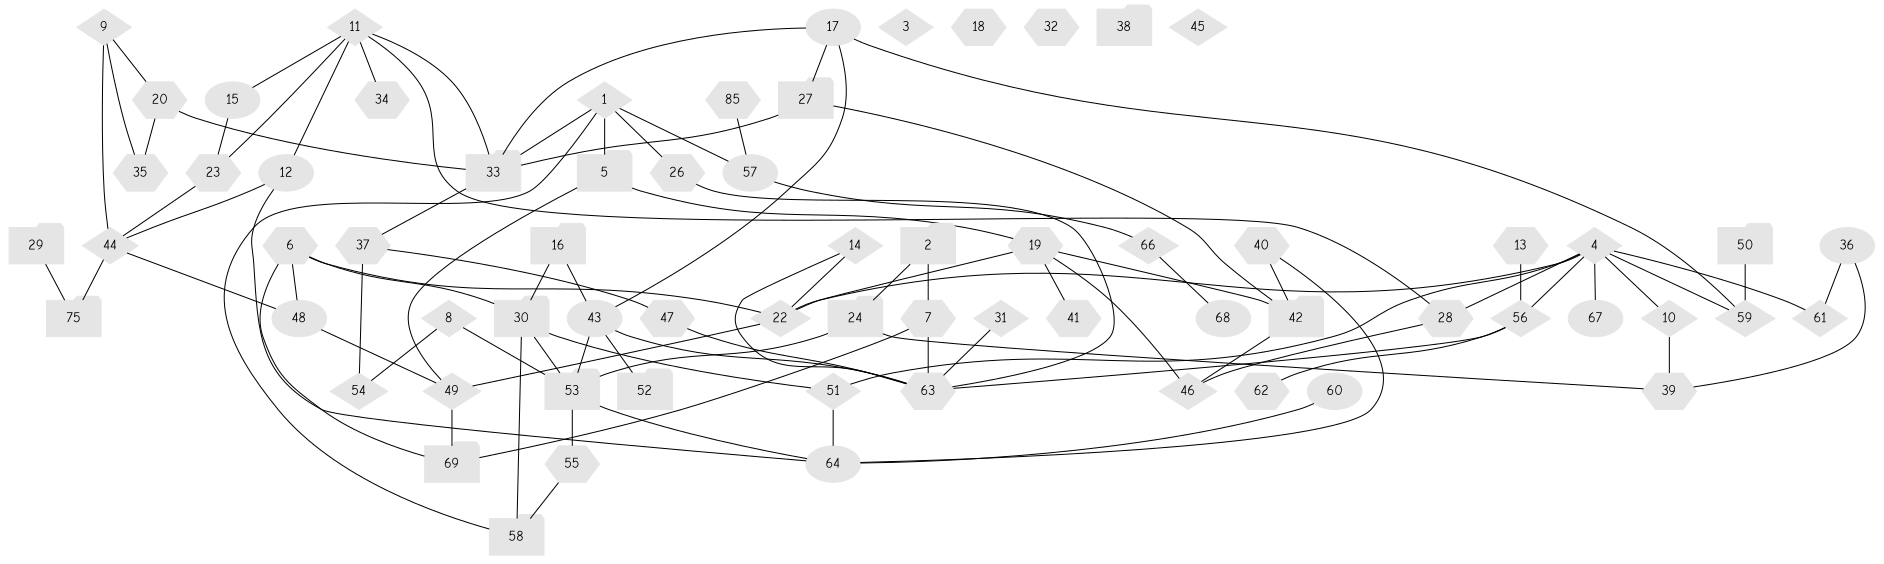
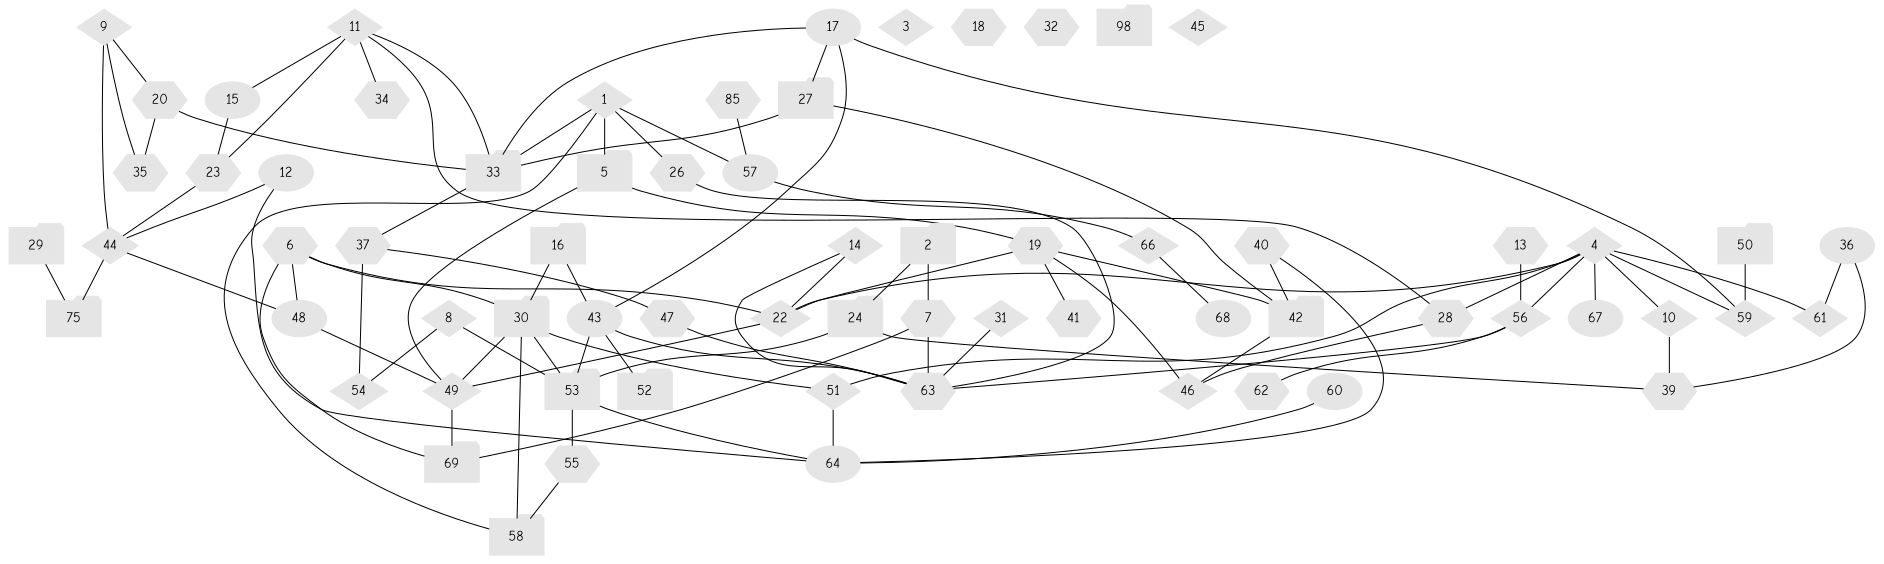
  graph {
    fontname="Comic Neue"
    node [color=gray90 fontname="Comic Neue" shape=hexagon style=filled]
    edge [fontname="Comic Neue"]
    1 [shape=diamond]
    5 [shape=folder]
    26
    33 [shape=folder]
    57 [shape=ellipse]
    58 [shape=folder]
    19
    49 [shape=diamond]
    63
    37
    66 [shape=diamond]
    2 [shape=folder]
    7
    24 [shape=folder]
    69 [shape=folder]
    53 [shape=folder]
    39
    3 [shape=diamond]
    4 [shape=diamond]
    10 [shape=diamond]
    22 [shape=diamond]
    28
    51 [shape=diamond]
    56 [shape=diamond]
    59 [shape=diamond]
    61 [shape=diamond]
    67 [shape=ellipse]
    46 [shape=diamond]
    64 [shape=ellipse]
    62
    41
    42 [shape=folder]
    6
    30 [shape=folder]
    48 [shape=ellipse]
    8 [shape=diamond]
    54 [shape=diamond]
    55
    9 [shape=diamond]
    20
    35
    44 [shape=diamond]
    n43 [label=75 shape=folder]
    11 [shape=diamond]
    12 [shape=ellipse]
    15 [shape=ellipse]
    23
    34
    13
    14 [shape=diamond]
    16 [shape=folder]
    43 [shape=ellipse]
    52 [shape=folder]
    17 [shape=ellipse]
    27 [shape=folder]
    18
    n57 [label=85]
    29 [shape=folder]
    31 [shape=diamond]
    32
    47
    36 [shape=ellipse]
-   38 [shape=folder]
+   38 [shape=folder label=98]
    40
    45 [shape=diamond]
    50 [shape=folder]
    68 [shape=ellipse]
    60 [shape=ellipse]
    1 -- 5
    1 -- 26
    1 -- 33
    1 -- 57
    1 -- 58
    5 -- 19
    5 -- 49
    26 -- 63
    33 -- 37
    57 -- 66
    19 -- 22
    19 -- 46
    19 -- 41
    19 -- 42
    49 -- 69
    37 -- 54
    37 -- 47
    66 -- 68
    2 -- 7
    2 -- 24
    7 -- 63
    7 -- 69
    24 -- 53
    24 -- 39
    53 -- 64
    53 -- 55
    4 -- 10
    4 -- 22
    4 -- 28
    4 -- 51
    4 -- 56
    4 -- 59
    4 -- 61
    4 -- 67
    10 -- 39
    22 -- 49
    28 -- 46
    51 -- 64
    56 -- 63
    56 -- 62
    42 -- 46
    6 -- 69
    6 -- 22
    6 -- 30
    6 -- 48
    30 -- 58
+   30 -- 49
    30 -- 53
    30 -- 51
    48 -- 49
    8 -- 53
    8 -- 54
    55 -- 58
    9 -- 20
    9 -- 35
    9 -- 44
    20 -- 33
    20 -- 35
    44 -- 48
    44 -- n43
    11 -- 33
    11 -- 28
-   11 -- 12
    11 -- 15
    11 -- 23
    11 -- 34
    12 -- 64
    12 -- 44
    15 -- 23
    23 -- 44
    13 -- 56
    14 -- 63
    14 -- 22
    16 -- 30
    16 -- 43
    43 -- 63
    43 -- 53
    43 -- 52
    17 -- 33
    17 -- 59
    17 -- 43
    17 -- 27
    27 -- 33
    27 -- 42
    n57 -- 57
    29 -- n43
    31 -- 63
    47 -- 63
    36 -- 39
    36 -- 61
    40 -- 64
    40 -- 42
    50 -- 59
    60 -- 64
  }
